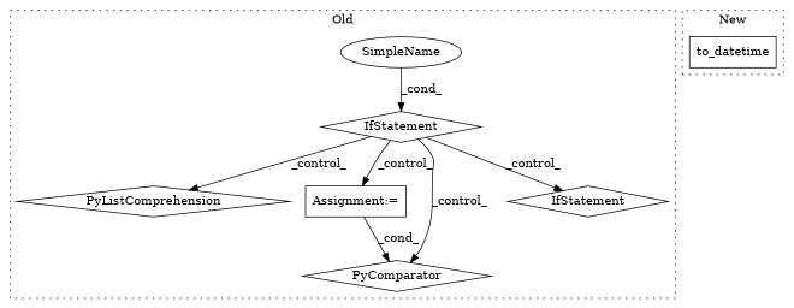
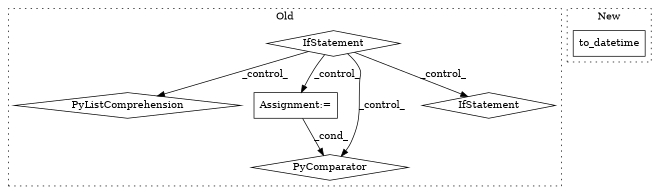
  digraph {
    node [a=25 l=25 s=8757 shape=diamond]
    n1 [a=109 l=107 label=PyListComprehension s=8683]
    n2 [a=7 label="Assignment:=" shape=box]
    n3 [a=113 label=PyComparator]
    n4 [l="10,2" label=IfStatement s="8602,8649"]
-   n5 [a=42 label=SimpleName shape=ellipse l="" s=""]
    n6 [label=IfStatement]
    n7 [a=32 l="12,1" label=to_datetime s="8672,8692" shape=box]
    subgraph cluster_1 {
      label=Old
      style=dotted
      n1
      n2
      n3
      n4
-     n5
      n6
    }
    subgraph cluster_2 {
      label=New
      style=dotted
      n7
    }
    n2 -> n3 [label=_cond_]
    n4 -> n1 [label=_control_]
    n4 -> n2 [label=_control_]
    n4 -> n3 [label=_control_]
    n4 -> n6 [label=_control_]
-   n5 -> n4 [label=_cond_]
  }
